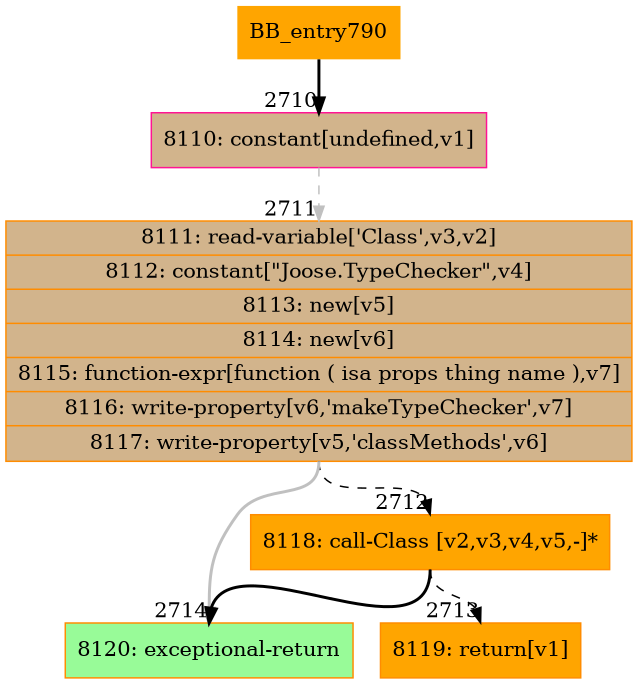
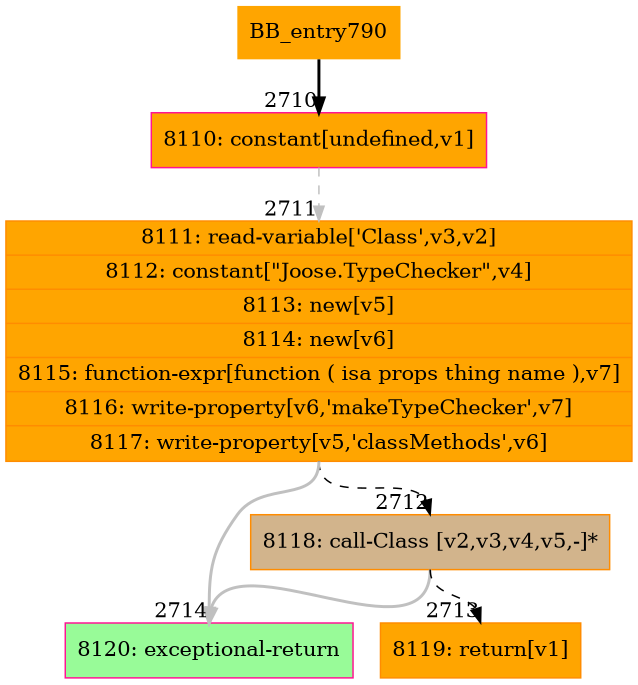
  digraph {
    rankdir=TD
    node [color=deeppink fillcolor=orange shape=record style=filled]
    edge [headport=n style=bold tailport=s]
    n1 [label=BB_entry790 shape=none]
-   n2 [fillcolor=tan label="{8110: constant[undefined,v1]}"]
-   n3 [color=darkorange fillcolor=tan label="{8111: read-variable['Class',v3,v2]|8112: constant[\"Joose.TypeChecker\",v4]|8113: new[v5]|8114: new[v6]|8115: function-expr[function ( isa props thing name ),v7]|8116: write-property[v6,'makeTypeChecker',v7]|8117: write-property[v5,'classMethods',v6]}"]
-   n4 [color=darkorange label="{8118: call-Class [v2,v3,v4,v5,-]*}"]
-   n5 [color=darkorange fillcolor=palegreen label="{8120: exceptional-return}"]
+   n2 [label="{8110: constant[undefined,v1]}"]
+   n3 [color=darkorange label="{8111: read-variable['Class',v3,v2]|8112: constant[\"Joose.TypeChecker\",v4]|8113: new[v5]|8114: new[v6]|8115: function-expr[function ( isa props thing name ),v7]|8116: write-property[v6,'makeTypeChecker',v7]|8117: write-property[v5,'classMethods',v6]}"]
+   n4 [color=darkorange fillcolor=tan label="{8118: call-Class [v2,v3,v4,v5,-]*}"]
+   n5 [fillcolor=palegreen label="{8120: exceptional-return}"]
    n6 [color=darkorange label="{8119: return[v1]}"]
    n1 -> n2 [headlabel="    2710"]
    n2 -> n3 [color=gray headlabel="      2711" style=dashed]
    n3 -> n4 [headlabel="      2712" style=dashed]
    n3 -> n5 [color=gray headlabel="      2714"]
-   n4 -> n5 [color=black]
+   n4 -> n5 [color=gray]
    n4 -> n6 [headlabel="      2713" style=dashed]
  }
